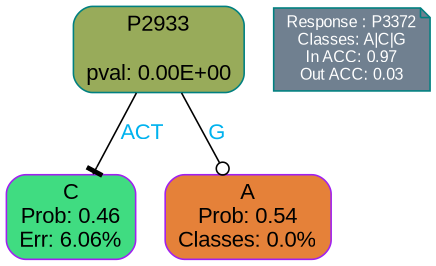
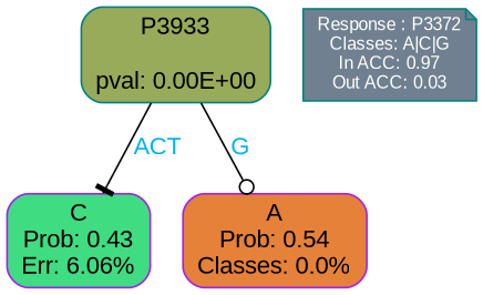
  digraph {
    fontname="Liberation Sans"
    ranksep=equally
    splines=polylines
    node [color=purple fontname="Liberation Sans" shape=box style="filled, rounded"]
    edge [fontcolor=deepskyblue2 fontname="Liberation Sans"]
-   n1 [fillcolor="#40dc81" label="C\nProb: 0.46\nErr: 6.06%"]
+   n1 [fillcolor="#40dc81" label="C\nProb: 0.43\nErr: 6.06%"]
    n2 [fillcolor="#e58139" label="A\nProb: 0.54\nClasses: 0.0%"]
    n3 [align=left color=teal fillcolor=slategray fontcolor=white fontsize=10 label="Response : P3372\nClasses: A|C|G\nIn ACC: 0.97\nOut ACC: 0.03\n" shape=note style=filled]
-   n4 [color=teal fillcolor="#98ab5a" label="P2933\n\npval: 0.00E+00"]
+   n4 [color=teal fillcolor="#98ab5a" label="P3933\n\npval: 0.00E+00"]
    subgraph sub_1 {
      rank=same
      n1
      n2
    }
    subgraph sub_2 {
      rank=same
      n3
      n4
    }
    n4 -> n1 [arrowhead=tee label=ACT]
    n4 -> n2 [arrowhead=odot label=G]
  }
